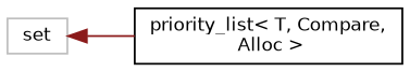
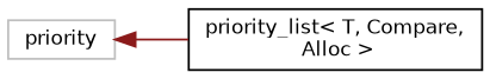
  digraph {
    rankdir=LR
    fontname="DejaVu Sans"
    node [fillcolor=white fontname="DejaVu Sans" fontsize=10 shape=record style=filled]
-   n1 [color=grey75 height=0.2 label=set width=0.4]
+   n1 [color=grey75 height=0.2 label=priority width=0.4]
    n2 [color=black height=0.2 label="priority_list\< T, Compare,\l Alloc \>" width=0.4]
    n1 -> n2 [color=firebrick4 dir=back fontname="DejaVu Sans" fontsize=10 labelfontname=Helvetica labelfontsize=10 style=solid]
  }
